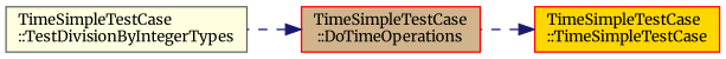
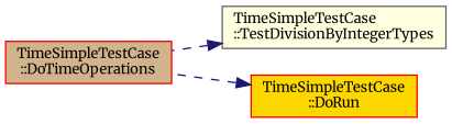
  digraph {
    fontname=Merriweather
    rankdir=RL
    node [color=red fontname=Merriweather fontsize=10 shape=record style=filled]
    edge [color=midnightblue dir=back fontname=Merriweather fontsize=10 labelfontname=Helvetica labelfontsize=10 style=dashed]
    n1 [color=gray40 fillcolor=lightyellow fontcolor=black height=0.2 label="TimeSimpleTestCase\l::TestDivisionByIntegerTypes" width=0.4]
    n2 [fillcolor=tan height=0.2 label="TimeSimpleTestCase\l::DoTimeOperations" width=0.4]
-   n3 [fillcolor=gold height=0.2 label="TimeSimpleTestCase\l::TimeSimpleTestCase" width=0.4]
-   n2 -> n1
+   n3 [fillcolor=gold height=0.2 label="TimeSimpleTestCase\l::DoRun" width=0.4]
+   n1 -> n2
    n3 -> n2
  }
